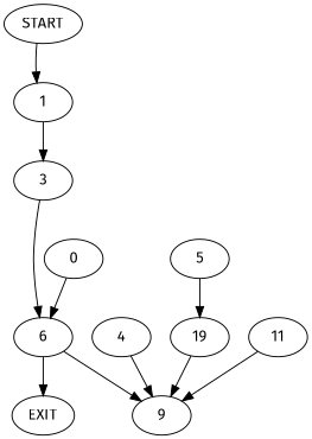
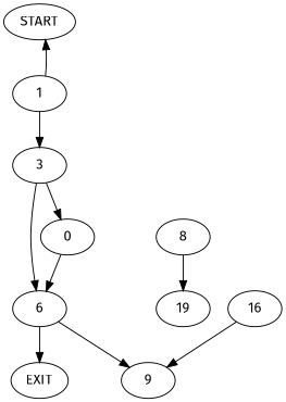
  digraph {
    fontname="Fira Sans"
    node [fontname="Fira Sans"]
    edge [fontname="Fira Sans"]
    n1 [label=START]
    1
    3
    n4 [label=EXIT]
    6
    n6 [label=0]
-   4
    9
    n9 [label=19]
-   5
-   11
-   n1 -> 1
+   5 [label=8]
+   11 [label=16]
+   1 -> n1
    1 -> 3
    3 -> 6
+   3 -> n6
    6 -> n4
    6 -> 9
    n6 -> 6
-   4 -> 9
-   n9 -> 9
    5 -> n9
    11 -> 9
  }
